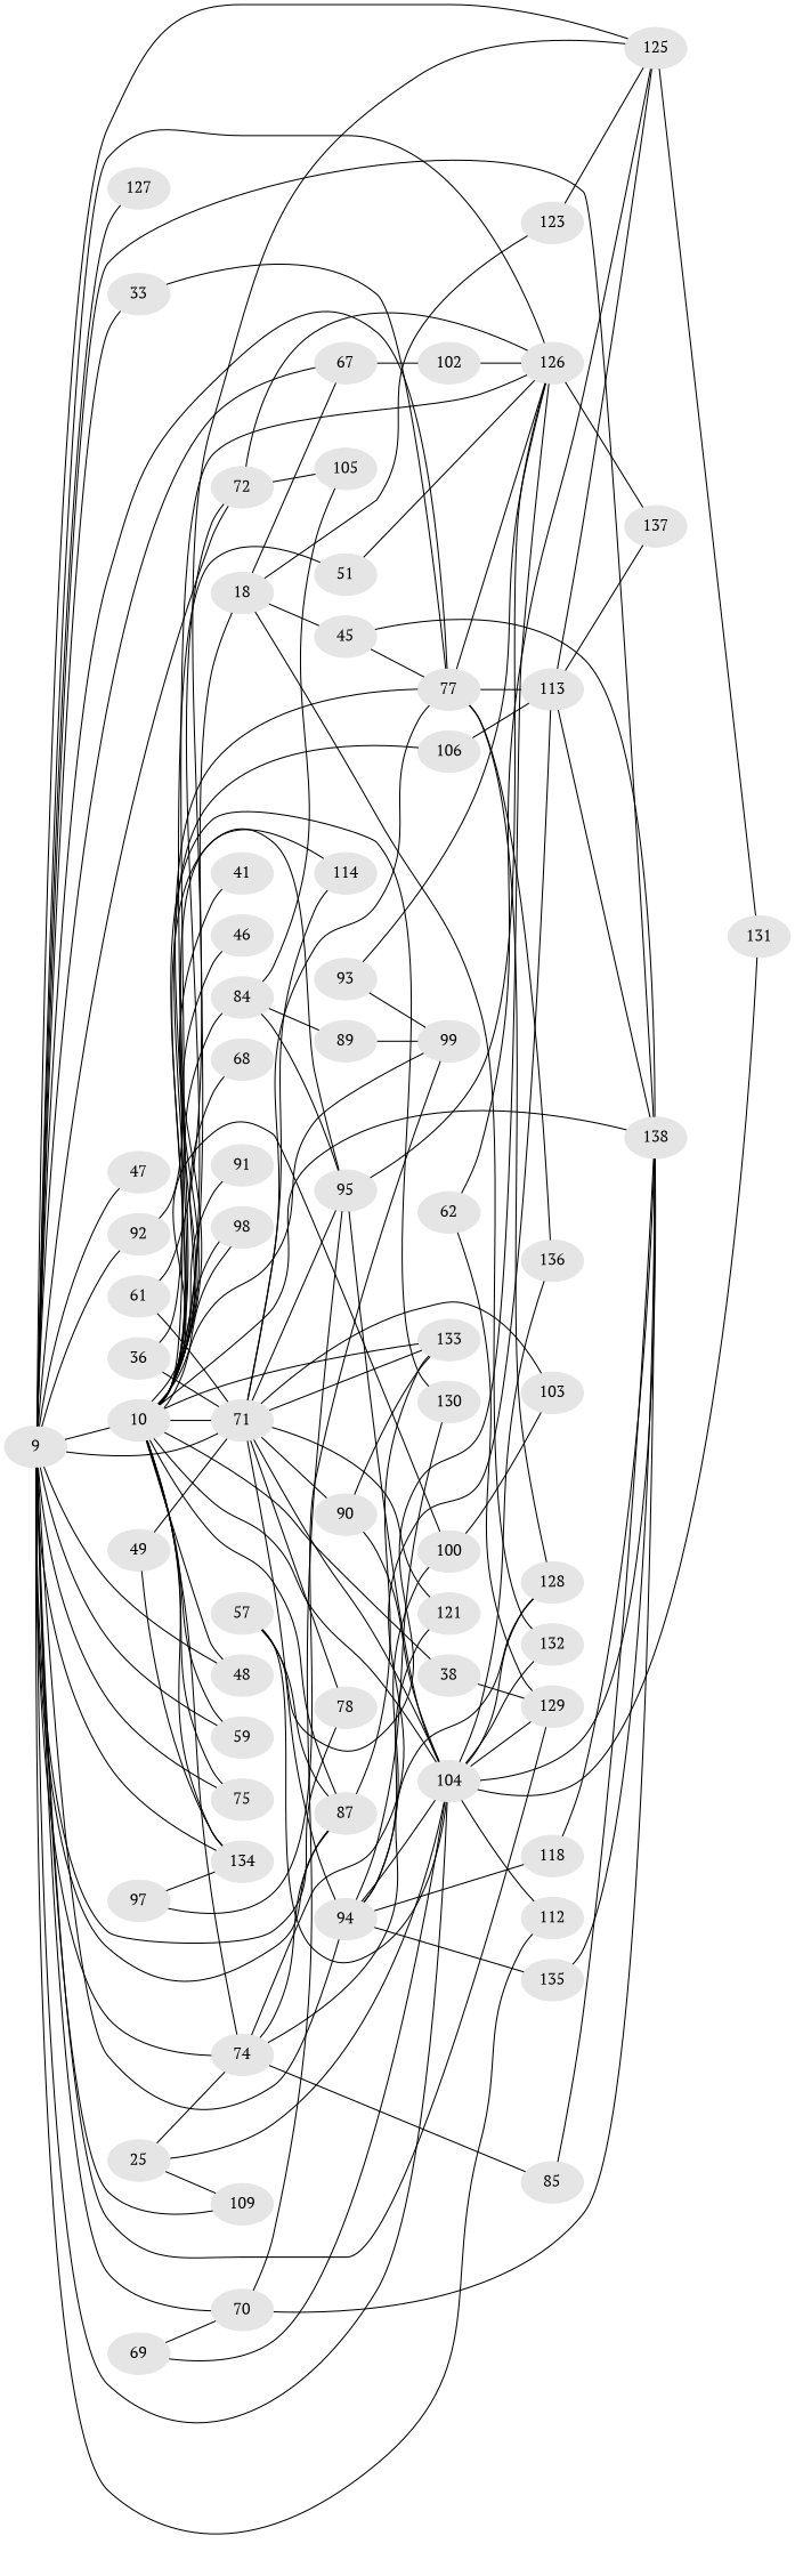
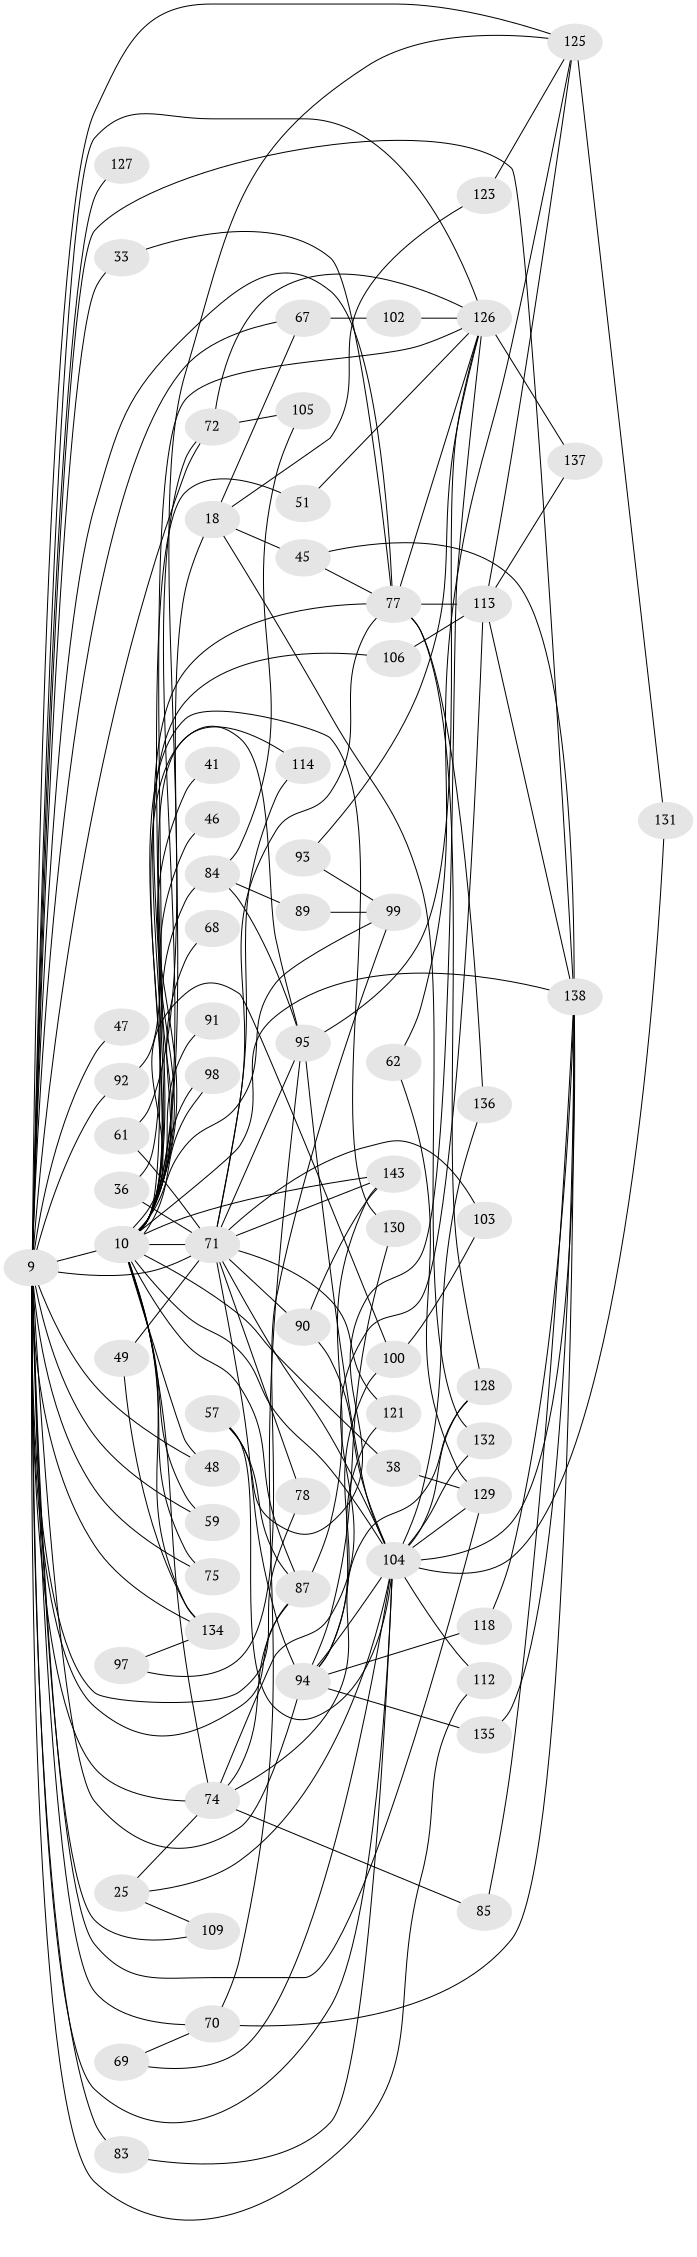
  graph {
    fontname="PT Serif"
    rankdir=LR
    node [color=gray90 fontname="PT Serif" style=filled]
    edge [fontname="PT Serif"]
    9 [super="+1"]
    10 [super="+3+4"]
    33
    47 [super="+44"]
    48
    59
    67 [super="+20"]
    70 [super="+14"]
    71 [super="+8+53"]
    72 [super="+58"]
    74 [super="+64+28"]
    75
    77 [super="+23+37"]
    78
+   83
    87 [super="+81"]
    92
    94 [super="+19+21"]
    104 [super="+73+76+6"]
    109 [super="+55"]
    112
    125 [super="+124"]
    126 [super="+116+119"]
    127
    129 [super="+110+117"]
    134 [super="+35+115"]
    138 [super="+86+63+108+120+111"]
    18 [super="+11+15"]
    38
    41
    46
    51
    68
    84
    91
    98
    99 [super="+56"]
    100 [super="+60"]
    106
    114
    130
-   133 [super="+54"]
+   133 [super="+54" label=143]
    102
    95 [super="+82"]
    90 [super="+66"]
    103
    121
    105
    85
    113 [super="+79+101"]
    128 [super="+80"]
    136 [super="+96"]
    118
    135
    132 [super="+107"]
    131
    137
    45
    123
    89
    25
    36
    49
    57 [super="+52"]
    61
    62
    69
    93
    97
    9 -- 10 [weight=8]
    9 -- 33
    9 -- 47 [weight=2]
    9 -- 48
    9 -- 59
    9 -- 67 [weight=2]
    9 -- 70
    9 -- 71 [weight=4]
    9 -- 72
    9 -- 74 [weight=2]
    9 -- 75
    9 -- 77
    9 -- 78
+   9 -- 83
    9 -- 87 [weight=2]
    9 -- 92
    9 -- 94 [weight=3]
    9 -- 104 [weight=6]
    9 -- 109
    9 -- 112
    9 -- 125 [weight=4]
    9 -- 126 [weight=6]
    9 -- 127 [weight=2]
    9 -- 129 [weight=3]
    9 -- 134
    9 -- 138
    10 -- 48
    10 -- 59
    10 -- 71 [weight=10]
    10 -- 72 [weight=2]
    10 -- 74 [weight=2]
    10 -- 75
    10 -- 77 [weight=3]
    10 -- 87 [weight=3]
    10 -- 104 [weight=11]
    10 -- 134 [weight=4]
    10 -- 138 [weight=5]
    10 -- 18 [weight=3]
    10 -- 38
    10 -- 41 [weight=2]
    10 -- 46 [weight=2]
    10 -- 51
    10 -- 68 [weight=2]
    10 -- 84
    10 -- 91 [weight=2]
    10 -- 98
    10 -- 98
    10 -- 99
    10 -- 100 [weight=2]
    10 -- 106
    10 -- 114
    10 -- 130
    10 -- 133 [weight=3]
    33 -- 77
    67 -- 102
    70 -- 138
    70 -- 95
    71 -- 77
    71 -- 78
    71 -- 94
    71 -- 104 [weight=5]
    71 -- 114
    71 -- 133 [weight=2]
    71 -- 95
    71 -- 90
    71 -- 103
    71 -- 121
    72 -- 126
    72 -- 105
    74 -- 87
    74 -- 85
    74 -- 113
    74 -- 128
    77 -- 126
    77 -- 113 [weight=2]
    77 -- 128
    77 -- 136
+   83 -- 104
    87 -- 133
    92 -- 95
    94 -- 104
    94 -- 100
    94 -- 130
    94 -- 121
    94 -- 118
    94 -- 135
    104 -- 112
    104 -- 129
    104 -- 138
    104 -- 128
    104 -- 136
    104 -- 132 [weight=2]
    104 -- 131
    125 -- 131
    126 -- 137
    18 -- 67
    18 -- 132
    18 -- 45
    18 -- 123
    38 -- 129
    51 -- 126
    84 -- 95
    84 -- 105
    84 -- 89
    100 -- 103
    106 -- 113
    102 -- 126
    95 -- 104 [weight=2]
    95 -- 126
    90 -- 104
    90 -- 133
    85 -- 138
    113 -- 125
    113 -- 138
    113 -- 137
    118 -- 138
    135 -- 138
    45 -- 77
    45 -- 138
    123 -- 125
    89 -- 99
    25 -- 74
    25 -- 104
    25 -- 109 [weight=2]
    36 -- 71
    36 -- 126
    49 -- 71
    49 -- 134
    57 -- 87
    57 -- 104
    57 -- 126
    61 -- 71
    61 -- 125
    62 -- 125
    62 -- 129
    69 -- 70
    69 -- 104
    93 -- 126
    93 -- 99
    97 -- 134
    97 -- 99
  }
